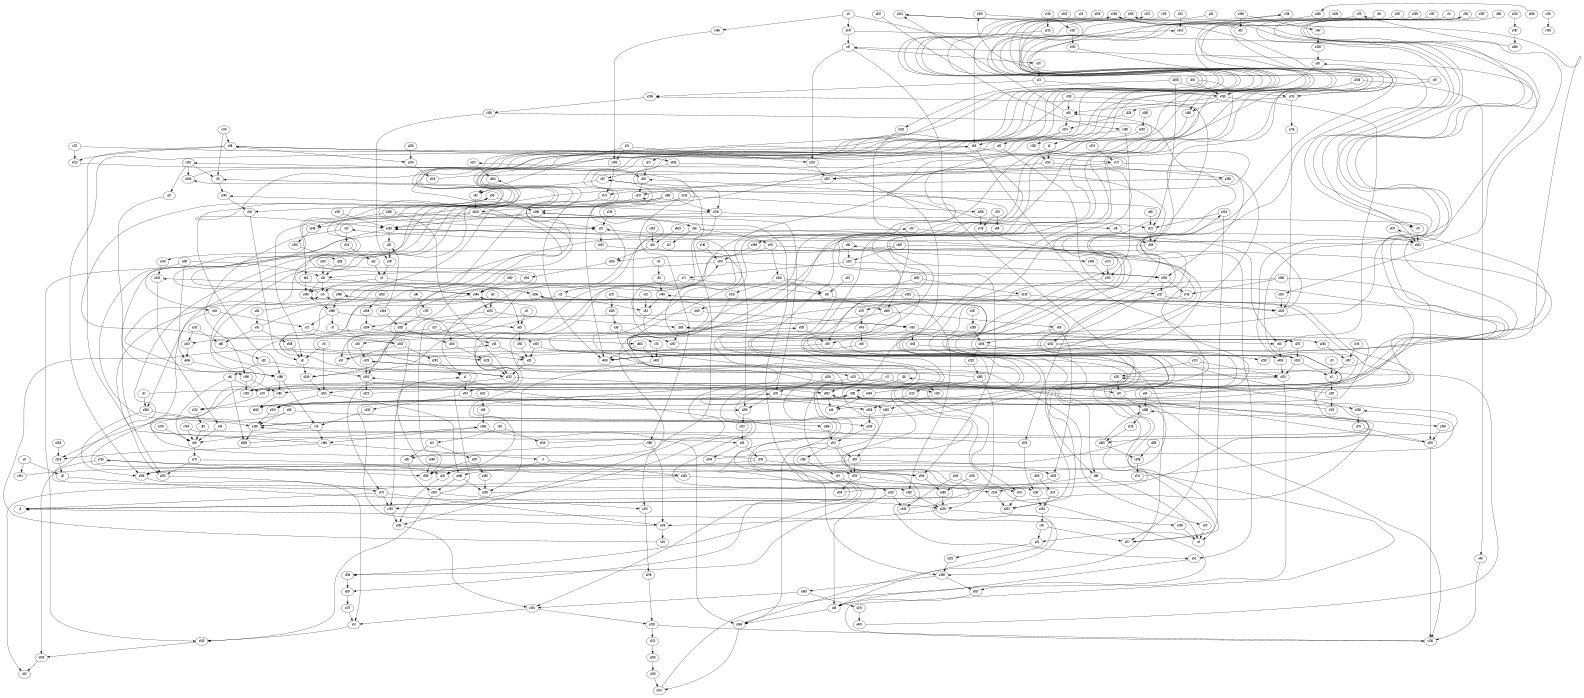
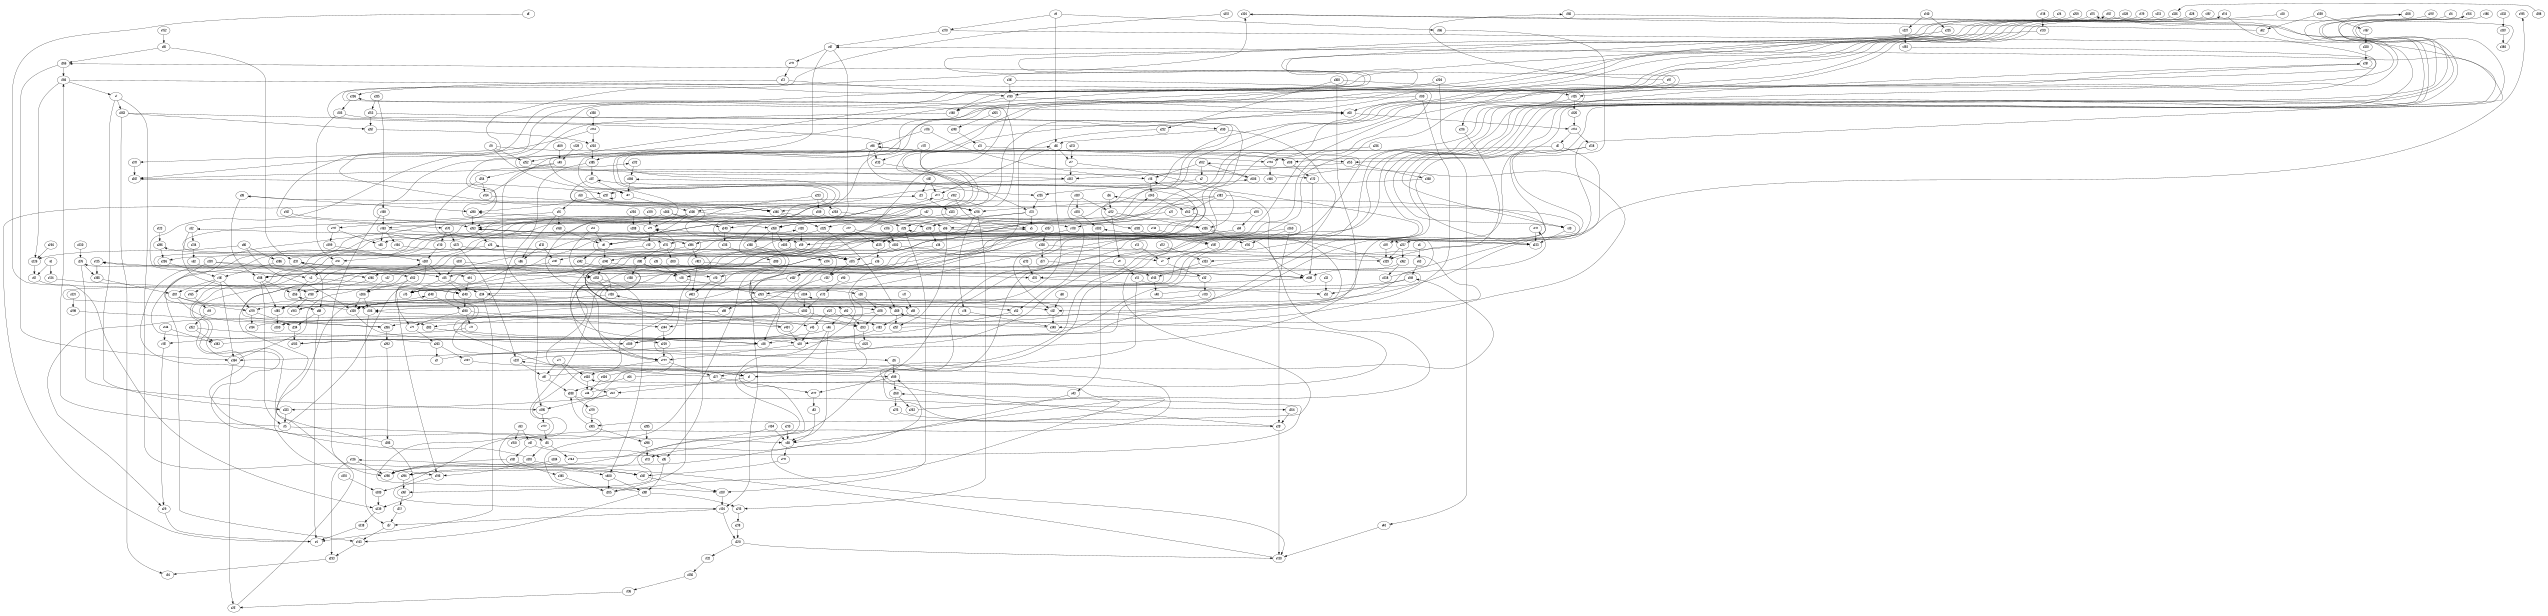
  digraph {
    fontname=Oswald
    node [fontname=Oswald player=1]
    edge [fontname=Oswald]
    v0
    v51
    v124 [player=0]
    v239 [player=0]
    v340 [player=0]
    v147 [player=0]
    v1
    v333
    v295 [player=0]
    v321 [player=0]
    v2
    v114 [player=0]
    v119 [player=0]
    v3 [player=0]
    v356 [player=0]
    v390
    v125 [player=0]
    v4
    v23
    v323
    v206 [player=0]
    v5
    v105
    v63 [player=0]
    v6
    v149
    v7 [player=0]
    v347
    v363
    v15 [player=0]
    v207 [player=0]
    v54
    v267 [player=0]
    v8 [player=0]
    v240
+   v342 [player=0]
    v253
    v75 [player=0]
    v70 [player=0]
    v66 [player=0]
    v9
    v166
    v270
    v106
    v117 [player=0]
    v171 [player=0]
    v108 [player=0]
    v47 [player=0]
    v185 [player=0]
    v10
-   v223 [label=v423]
+   v223
    v32
    v12 [player=0]
    v11
    v18
    v53 [player=0]
-   v269 [label=v569]
+   v269
    v376
    v13 [player=0]
    v14
    v159 [player=0]
    v400 [player=0]
    v22
    v58
    v184 [player=0]
-   v101 [player=0 label=v501]
+   v101 [player=0]
    v211
    v226
    v16 [player=0]
    v245 [player=0]
    v142 [player=0]
    v69 [player=0]
    v17
    v183 [player=0]
    v369 [player=0]
    v89
    v352 [player=0]
    v19
    v38 [player=0]
    v343 [player=0]
    v20
    v229
    v222 [player=0]
    v21
    v255
    v131
    v408
    v358
    v24
    v218
    v78
    v215
    v249
    v25 [player=0]
    v241 [player=0]
    v26 [player=0]
    v189 [player=0]
    v122 [player=0]
    v268
    v96 [player=0]
    v27
    v115 [player=0]
    v257
    v28 [player=0]
    v277 [player=0]
    v402 [player=0]
    v29
    v378 [player=0]
    v30
    v393
    v155 [player=0]
    v31
    v361 [player=0]
    v368 [player=0]
    v198
    v314
    v193
    v62
    v33 [player=0]
    v34
    v45
    v35 [player=0]
    v334 [player=0]
-   v284 [label=v484]
+   v284
    v121
    v36
    v403
    v134 [player=0]
    v37 [player=0]
    v301 [player=0]
    v306 [player=0]
    v196
    v339
    v364
    v251
    v39
    v130 [player=0]
    v40
    v126
    v41 [player=0]
    v95 [player=0]
    v181 [player=0]
    v381 [player=0]
    v290
    v345 [player=0]
    v42
    v300
    v263 [player=0]
    v43
    v44
    v46
-   v209 [label=v809]
+   v209
    v266 [player=0]
    v252 [player=0]
    v271 [player=0]
    v73 [player=0]
-   v137 [label=v837]
+   v137
    v360
    v48 [player=0]
    v231 [player=0]
    v88 [player=0]
    v254 [player=0]
    v49
    v154
    v272
    v50 [player=0]
    v76
    v353
    v86
    v168
    v217
    v145 [player=0]
    v379 [player=0]
    v338
    v52
    v302 [player=0]
    v244 [player=0]
    v55
    v318
-   v406 [player=0]
+   v406 [player=0 label=v506]
    v56
    v212
    v355
    v57 [player=0]
    v143 [player=0]
    v293
    v296 [player=0]
    v59
    v141 [player=0]
    v60 [player=0]
    v274
    v324
    v61
    v138
    v354 [player=0]
    v227
    v346
    v329
    v362
    v225
    v129 [player=0]
-   v392 [player=0]
    v64
    v303
    v388 [player=0]
    v279
    v65 [player=0]
    v405 [player=0]
    v375 [player=0]
    v188 [player=0]
    v67
    v394 [player=0]
    v68
    v349 [player=0]
    v205 [player=0]
    v151 [player=0]
    v71
    v243 [player=0]
    v72
    v91 [player=0]
    v99 [player=0]
    v242
    v199 [player=0]
    v148 [player=0]
    v74
    v92 [player=0]
    v399 [player=0]
    v77
    v87 [player=0]
    v208 [player=0]
    v79
    v172
    v80
    v386 [player=0]
    v81
    v82
    v83
    v84
    v85
    v234 [player=0]
    v203 [player=0]
    v383
    v396 [player=0]
    v292
    v90 [player=0]
    v173 [player=0]
    v282
    v322 [player=0]
    v93
    v150 [player=0]
    v337
    v94
    v371 [player=0]
    v180
    v309 [player=0]
    v97 [player=0]
    v135 [player=0]
    v160
    v216 [player=0]
    v326
    v98 [player=0]
    v133 [player=0]
    v224 [player=0]
    v385 [player=0]
    v146 [player=0]
    v219
    v280
    v276 [player=0]
    v100
    v162 [player=0]
    v102 [player=0]
    v307
-   v103 [player=0 label=v603]
-   v104 [player=0 label=v704]
+   v103 [player=0]
+   v104 [player=0]
    v367 [player=0]
    v317
    v283
    v187
    v107 [player=0]
    v109 [player=0]
    v110 [player=0]
-   v111 [player=0 label=v411]
+   v111 [player=0]
    v112
    v113 [player=0]
    v158
    v315 [player=0]
    v116 [player=0]
    v118 [player=0]
    v139 [player=0]
+   v170
    v120
    v123 [player=0]
    v286 [player=0]
    v365
    v201
    v127
    v128 [player=0]
    v325
    v132
    v256
    v136
    v220 [player=0]
    v348
    v373
    v140 [player=0]
    v235
    v327 [player=0]
    v311
    v192
    v165 [player=0]
    v194
    v144 [player=0]
    v156
    v152
    v153
    v202
    v237
    v157
    v161 [player=0]
    v163 [player=0]
    v164 [player=0]
    v195
    v320 [player=0]
    v167
    v261 [player=0]
    v169
    v344
    v174 [player=0]
    v175
    v176 [player=0]
    v177
    v178
    v179
    v182
    v200
    v304
    v391 [player=0]
    v186
    v262
    v275
    v190
    v191
    v294
    v389 [player=0]
    v197
    v401
    v204
    v210 [player=0]
    v213 [player=0]
    v214 [player=0]
    v278 [player=0]
    v316
    v221 [player=0]
    v247 [player=0]
    v238 [player=0]
    v372
    v228 [player=0]
    v230 [player=0]
    v232
    v233 [player=0]
    v258 [player=0]
    v236 [player=0]
-   v246 [label=v646]
+   v246
    v248
    v289
    v288 [player=0]
    v250
    v259
    v260
    v291
    v264
    v265
    v273
    v305 [player=0]
    v298
    v281 [player=0]
    v285
    v287
    v380
    v395 [player=0]
    v297
    v299 [player=0]
    v308 [player=0]
    v310
    v312
    v313 [player=0]
    v319
    v328
    v330
    v377 [player=0]
    v331
    v332
    v335 [player=0]
    v336 [player=0]
    v341
    v350 [player=0]
    v351 [player=0]
-   v357 [label=v857]
+   v357
    v374
    v359 [player=0]
    v407
    v366
    v370
    v382 [player=0]
    v384
    v387
    v397
    v398 [player=0]
    v404 [player=0]
    v409
    v0 -> v51
    v0 -> v124
    v51 -> v239 [constraint="t >= 4"]
    v124 -> v340 [constraint="t >= 2"]
-   v239 -> v379
    v239 -> v338
    v340 -> v390
    v147 -> v333
    v147 -> v295
    v1 -> v147
    v333 -> v15
    v295 -> v272
    v321 -> v114 [constraint="t >= 3"]
    v321 -> v119
    v2 -> v321
    v114 -> v240 [constraint="t >= 1"]
    v119 -> v26 [constraint="t < 10"]
    v3 -> v340
    v3 -> v356
    v356 -> v125 [constraint="t mod 4 == 2"]
    v390 -> v71
    v390 -> v72
    v390 -> v344
    v125 -> v365
    v4 -> v23 [constraint="t < 6"]
    v23 -> v323
    v323 -> v358
    v206 -> v105
    v5 -> v206 [constraint="t < 7"]
    v105 -> v241
    v105 -> v283 [constraint="t mod 4 == 2"]
    v63 -> v149
    v6 -> v63
    v149 -> v75 [constraint="t mod 4 == 0"]
    v149 -> v53
+   v7 -> v333
    v7 -> v347
    v7 -> v363
    v347 -> v207
    v363 -> v1 [constraint="t < 5"]
    v363 -> v54
    v363 -> v267
    v15 -> v22 [constraint="t mod 4 == 3"]
    v15 -> v58
    v15 -> v184
    v207 -> v134
    v267 -> v202
    v8 -> v240
+   v8 -> v342
    v240 -> v253
    v240 -> v75 [constraint="t >= 4"]
+   v342 -> v70
    v253 -> v159
    v253 -> v400
    v75 -> v284 [constraint="t >= 1"]
    v70 -> v403
    v66 -> v106
    v66 -> v117
    v66 -> v171
    v9 -> v66
    v9 -> v166
    v9 -> v270
    v166 -> v108
    v270 -> v47
    v270 -> v185 [constraint="t < 15"]
    v106 -> v57
    v117 -> v339 [constraint="t < 5"]
    v171 -> v361
    v171 -> v355
    v108 -> v172
    v47 -> v358
    v47 -> v252
    v47 -> v271
    v185 -> v200
    v10 -> v223
    v223 -> v32 [constraint="t >= 3"]
    v32 -> v198
    v32 -> v314
    v12 -> v1
    v12 -> v53
    v11 -> v12
    v11 -> v18
    v18 -> v269
-   v53 -> v376 [constraint="t mod 4 == 3"]
    v269 -> v369
    v269 -> v89
    v376 -> v263 [constraint="t mod 2 == 0"]
    v376 -> v302
    v13 -> v2
    v14 -> v8
    v14 -> v253
    v159 -> v339
    v159 -> v276 [constraint="t >= 4"]
    v400 -> v381
    v400 -> v205
    v22 -> v66 [constraint="t >= 4"]
    v22 -> v101
    v58 -> v211
    v184 -> v7
    v184 -> v75 [constraint="t mod 5 == 1"]
    v184 -> v226
    v101 -> v408 [constraint="t >= 2"]
    v211 -> v347
-   v211 -> v255
    v226 -> v51
    v16 -> v245
    v245 -> v142
    v142 -> v8
    v69 -> v183
    v17 -> v69
    v183 -> v28
    v369 -> v257
    v89 -> v383
    v89 -> v396
    v352 -> v38
    v352 -> v343
    v19 -> v352
    v38 -> v364
    v343 -> v156 [constraint="t >= 2"]
    v20 -> v229 [constraint="t mod 4 == 3"]
    v229 -> v222
    v222 -> v245 [constraint="t >= 1"]
    v222 -> v277
    v222 -> v402
    v21 -> v255
    v255 -> v131
    v131 -> v5
    v131 -> v379
    v131 -> v129
    v408 -> v334 [constraint="t mod 3 == 1"]
    v358 -> v137
    v358 -> v360
    v24 -> v218 [constraint="t mod 5 == 1"]
    v218 -> v78
    v218 -> v215
    v218 -> v249
    v78 -> v349
    v215 -> v278
    v249 -> v316
    v25 -> v241
    v241 -> v3
    v26 -> v189
    v189 -> v122
    v189 -> v268
    v122 -> v83
+   v268 -> v262
    v268 -> v275
    v96 -> v223
    v96 -> v115
    v96 -> v257
-   v96 -> v27
-   v115 -> v254
+   v27 -> v96
+   v254 -> v115
    v115 -> v180
    v115 -> v309
    v257 -> v47 [constraint="t >= 2"]
    v28 -> v222
    v277 -> v125 [constraint="t mod 4 == 0"]
    v277 -> v122
    v402 -> v44
    v29 -> v4
    v378 -> v29 [constraint="t >= 3"]
    v378 -> v393
    v30 -> v378
    v393 -> v322
    v155 -> v361
    v155 -> v368
    v31 -> v155
    v361 -> v237
    v368 -> v346 [constraint="t mod 5 == 0"]
    v198 -> v185
    v198 -> v193
    v314 -> v62
    v193 -> v195 [constraint="t mod 4 == 2"]
    v62 -> v3
    v33 -> v53
    v34 -> v45 [constraint="t mod 2 == 1"]
    v45 -> v28
    v35 -> v340
    v35 -> v75
-   v35 -> v69
+   v35 -> v334
    v334 -> v4
    v334 -> v121
    v284 -> v42
    v121 -> v349
    v36 -> v207 [constraint="t mod 5 == 2"]
    v36 -> v70
    v403 -> v205
    v134 -> v57
    v134 -> v220
    v37 -> v301 [constraint="t >= 3"]
    v37 -> v306
    v301 -> v35
    v301 -> v196
    v306 -> v106
    v306 -> v339
    v196 -> v389
    v339 -> v356 [constraint="t mod 4 == 3"]
    v339 -> v209
    v364 -> v5 [constraint="t >= 1"]
    v364 -> v251
    v251 -> v348 [constraint="t mod 3 == 1"]
    v39 -> v18
    v130 -> v126 [constraint="t mod 4 == 2"]
    v40 -> v130
    v126 -> v290
    v126 -> v293
    v41 -> v95
    v41 -> v181
    v95 -> v381
    v181 -> v290
    v181 -> v345
    v381 -> v215
    v381 -> v143
    v381 -> v371 [constraint="t >= 5"]
    v290 -> v189 [constraint="t >= 4"]
    v345 -> v205
    v42 -> v300
    v300 -> v8
    v300 -> v22
    v300 -> v96
    v300 -> v263
    v263 -> v25
    v263 -> v188 [constraint="t < 12"]
    v43 -> v58
-   v369 -> v44 [constraint="t < 13"]
+   v44 -> v369 [constraint="t < 13"]
    v46 -> v58
    v46 -> v277
    v46 -> v209
    v209 -> v266 [constraint="t >= 5"]
    v266 -> v184
    v266 -> v364
    v252 -> v361
    v271 -> v73
    v73 -> v206
    v73 -> v199
    v137 -> v38
    v360 -> v134
    v360 -> v374
    v48 -> v231 [constraint="t >= 3"]
    v231 -> v253
    v231 -> v88
    v88 -> v4
    v88 -> v234
    v254 -> v154
    v49 -> v295
    v49 -> v254
    v154 -> v346
-   v154 -> v208 [constraint="t mod 4 == 3"]
+   v154 -> v157 [constraint="t mod 4 == 3"]
    v272 -> v55
    v50 -> v76
    v50 -> v353 [constraint="t >= 5"]
    v76 -> v86
    v76 -> v168
    v76 -> v217 [constraint="t < 14"]
+   v353 -> v145
    v86 -> v92 [constraint="t < 12"]
    v168 -> v8
    v217 -> v65
    v217 -> v399
    v145 -> v48
    v379 -> v189 [constraint="t mod 2 == 1"]
    v379 -> v34
    v338 -> v4
    v52 -> v38
    v302 -> v2
    v302 -> v60 [constraint="t >= 3"]
    v302 -> v375
    v244 -> v268 [constraint="t < 7"]
    v55 -> v244
    v55 -> v318
    v318 -> v400
    v318 -> v196
    v318 -> v406 [constraint="t < 13"]
    v406 -> v307 [constraint="t < 5"]
    v56 -> v212
    v212 -> v11
    v212 -> v355
    v355 -> v227
    v355 -> v116
    v57 -> v143
    v143 -> v293
    v293 -> v54
    v296 -> v141
    v59 -> v296 [constraint="t >= 5"]
    v141 -> v364
    v141 -> v219
    v141 -> v201
    v141 -> v165
    v60 -> v274
    v60 -> v324 [constraint="t >= 4"]
    v274 -> v61
    v274 -> v138
    v324 -> v354 [constraint="t mod 4 == 3"]
    v61 -> v227
    v61 -> v346 [constraint="t >= 5"]
    v138 -> v155
    v138 -> v172 [constraint="t mod 5 == 3"]
    v354 -> v291
    v227 -> v329
    v227 -> v362
    v346 -> v225
    v346 -> v129
-   v346 -> v392
    v329 -> v22 [constraint="t mod 3 == 1"]
    v362 -> v408
    v362 -> v238
    v362 -> v372 [constraint="t mod 2 == 1"]
    v225 -> v369
    v225 -> v394
    v129 -> v207
-   v392 -> v239
+   v129 -> v325
    v64 -> v303 [constraint="t mod 5 == 0"]
    v64 -> v388
    v303 -> v43
    v388 -> v279
    v279 -> v305
-   v65 -> v405
+   v358 -> v405
    v405 -> v375
    v375 -> v137
    v375 -> v286 [constraint="t < 12"]
+   v188 -> v356
    v188 -> v15
    v188 -> v185
    v67 -> v225
    v67 -> v188 [constraint="t mod 3 == 2"]
    v394 -> v103
    v394 -> v247
    v68 -> v121
    v349 -> v106 [constraint="t < 11"]
    v205 -> v402 [constraint="t >= 3"]
-   v151 -> v203
+   v151 -> v29
    v71 -> v151 [constraint="t >= 2"]
    v243 -> v91
    v243 -> v99 [constraint="t mod 4 == 3"]
    v243 -> v242
    v72 -> v243
    v91 -> v56 [constraint="t mod 5 == 4"]
    v99 -> v188
    v99 -> v280
    v242 -> v1
    v199 -> v60
    v199 -> v65
    v199 -> v148
    v148 -> v355 [constraint="t mod 3 == 0"]
    v74 -> v10 [constraint="t < 14"]
    v92 -> v393
    v92 -> v46
    v399 -> v301
    v77 -> v147
    v77 -> v402
    v77 -> v87
    v87 -> v388
    v87 -> v208 [constraint="t >= 2"]
    v208 -> v223 [constraint="t < 13"]
    v79 -> v108
    v79 -> v42
    v79 -> v252
    v172 -> v408
    v80 -> v226
    v80 -> v339
    v80 -> v386
    v386 -> v141
    v81 -> v30 [constraint="t >= 4"]
    v82 -> v324 [constraint="t < 5"]
    v83 -> v58
    v84 -> v347 [constraint="t mod 3 == 2"]
    v85 -> v266
+   v85 -> v231
    v234 -> v203
    v203 -> v261 [constraint="t < 8"]
    v383 -> v38 [constraint="t mod 2 == 1"]
    v396 -> v117 [constraint="t < 12"]
    v396 -> v292
    v292 -> v395
    v90 -> v173
    v173 -> v282
    v282 -> v393
    v282 -> v344
    v322 -> v16 [constraint="t mod 4 == 2"]
    v93 -> v41
    v93 -> v150
    v150 -> v337 [constraint="t mod 2 == 0"]
    v337 -> v87
    v337 -> v280 [constraint="t mod 2 == 0"]
    v94 -> v340
    v371 -> v218
    v371 -> v42
    v180 -> v18
    v180 -> v134 [constraint="t < 8"]
    v180 -> v158
    v309 -> v315
    v97 -> v135
    v97 -> v160 [constraint="t < 15"]
    v135 -> v216
    v135 -> v326
    v160 -> v121 [constraint="t mod 4 == 0"]
    v216 -> v329
    v326 -> v274
    v98 -> v255
    v98 -> v133
    v98 -> v224
    v98 -> v385
    v133 -> v131 [constraint="t >= 1"]
    v224 -> v146
    v385 -> v371
    v385 -> v219
    v146 -> v98 [constraint="t mod 5 == 0"]
    v219 -> v234
    v219 -> v194
    v280 -> v263
-   v280 -> v276
    v276 -> v295
    v276 -> v365
    v100 -> v60
    v100 -> v349
    v100 -> v162 [constraint="t < 10"]
    v162 -> v306
    v162 -> v72
    v102 -> v16
    v102 -> v21
    v102 -> v406
    v307 -> v237
    v103 -> v408
    v103 -> v403
    v104 -> v58
    v104 -> v367 [constraint="t mod 4 == 1"]
    v367 -> v317
    v317 -> v57
    v283 -> v187
    v187 -> v2
    v107 -> v263
    v109 -> v95
    v109 -> v379
    v110 -> v301
    v111 -> v223
    v112 -> v353
-   v113 -> v388 [constraint="t < 6"]
+   v388 -> v113 [constraint="t < 6"]
    v158 -> v129 [constraint="t >= 4"]
    v315 -> v203 [constraint="t mod 5 == 3"]
    v116 -> v405 [constraint="t >= 4"]
    v118 -> v139
+   v139 -> v170 [constraint="t < 8"]
+   v170 -> v110
+   v170 -> v373
    v120 -> v59
    v123 -> v286
    v286 -> v296
    v365 -> v201
    v201 -> v106
    v201 -> v383
    v201 -> v219
    v127 -> v45
-   v127 -> v91
+   v127 -> v183
    v128 -> v49
    v325 -> v36
    v132 -> v256
    v256 -> v136
    v136 -> v251
    v220 -> v130
    v220 -> v132
    v348 -> v390
    v373 -> v375
    v373 -> v337
    v140 -> v235
    v140 -> v327
    v235 -> v311 [constraint="t >= 1"]
    v327 -> v192
    v311 -> v307
    v192 -> v294 [constraint="t mod 3 == 0"]
    v165 -> v19
    v194 -> v102 [constraint="t < 8"]
    v144 -> v343
    v144 -> v151
    v156 -> v10 [constraint="t < 11"]
    v152 -> v85
    v153 -> v267
    v153 -> v393 [constraint="t mod 2 == 1"]
-   v202 -> v161
+   v202 -> v385
    v237 -> v280
    v237 -> v237
    v157 -> v130 [constraint="t < 14"]
    v161 -> v23
    v161 -> v117
    v163 -> v59
    v163 -> v65
    v163 -> v164
    v164 -> v193 [constraint="t mod 5 == 3"]
-   v195 -> v392 [constraint="t >= 3"]
    v320 -> v261
    v167 -> v320
    v261 -> v401 [constraint="t < 12"]
    v169 -> v290
    v169 -> v163
    v344 -> v229
    v174 -> v187
    v175 -> v148 [constraint="t < 10"]
    v176 -> v16
    v176 -> v98
    v177 -> v375 [constraint="t >= 1"]
    v177 -> v133
    v178 -> v339 [constraint="t >= 5"]
    v179 -> v55 [constraint="t mod 5 == 2"]
    v182 -> v5 [constraint="t < 13"]
    v182 -> v346
-   v200 -> v346 [constraint="t >= 2"]
+   v200 -> v304 [constraint="t >= 2"]
    v304 -> v25 [constraint="t mod 4 == 3"]
    v304 -> v282
    v391 -> v329
    v186 -> v391 [constraint="t mod 4 == 2"]
    v262 -> v263 [constraint="t >= 3"]
    v275 -> v291
    v190 -> v66
    v190 -> v315
    v191 -> v84
    v191 -> v178
    v294 -> v367
    v389 -> v239
    v197 -> v52 [constraint="t < 8"]
    v401 -> v159 [constraint="t >= 4"]
    v401 -> v28
    v204 -> v40
    v204 -> v199
    v210 -> v58
    v213 -> v171
    v214 -> v307 [constraint="t < 6"]
    v214 -> v202
    v278 -> v220
    v316 -> v289
    v221 -> v325
    v221 -> v200 [constraint="t < 13"]
    v247 -> v246
    v238 -> v111 [constraint="t mod 2 == 1"]
    v372 -> v284
    v228 -> v88 [constraint="t mod 5 == 3"]
    v230 -> v276
    v232 -> v269
    v233 -> v300
    v233 -> v109
    v233 -> v258
    v258 -> v178
    v236 -> v224
    v246 -> v198
    v248 -> v31
    v289 -> v35
    v288 -> v394
    v250 -> v288
    v259 -> v94 [constraint="t < 14"]
    v260 -> v28 [constraint="t >= 3"]
    v260 -> v116
    v260 -> v291
    v291 -> v130
    v291 -> v263 [constraint="t mod 4 == 1"]
    v264 -> v226
    v265 -> v248
    v273 -> v315
    v305 -> v388
    v305 -> v298
    v298 -> v113
    v281 -> v35
    v281 -> v143
    v281 -> v246
    v285 -> v298
    v287 -> v380
    v380 -> v175 [constraint="t >= 4"]
    v395 -> v239
    v395 -> v120 [constraint="t < 10"]
-   v395 -> v123
    v297 -> v305 [constraint="t >= 4"]
    v299 -> v396
    v308 -> v121
    v308 -> v135
    v308 -> v232
    v310 -> v389
    v312 -> v86
    v312 -> v247
-   v196 -> v313 [constraint="t < 14"]
+   v313 -> v196 [constraint="t < 14"]
    v319 -> v22
    v328 -> v302 [constraint="t < 14"]
    v330 -> v329
    v330 -> v377
    v377 -> v145
    v331 -> v299
    v332 -> v287
    v335 -> v153
    v335 -> v169
    v336 -> v163 [constraint="t < 5"]
    v341 -> v199
    v341 -> v294 [constraint="t mod 4 == 2"]
    v350 -> v214
    v351 -> v190 [constraint="t mod 3 == 2"]
    v357 -> v59
    v357 -> v330
    v374 -> v407
    v359 -> v82
    v359 -> v167
    v407 -> v378 [constraint="t < 13"]
    v366 -> v222
    v366 -> v358
    v366 -> v249
    v370 -> v303
    v382 -> v142
    v382 -> v69 [constraint="t < 13"]
    v382 -> v408
    v382 -> v218
    v384 -> v290
    v387 -> v52
    v387 -> v212
    v387 -> v370
    v397 -> v222 [constraint="t >= 3"]
    v397 -> v35
    v398 -> v336 [constraint="t mod 3 == 2"]
    v404 -> v149 [constraint="t >= 4"]
    v404 -> v44
    v409 -> v49
  }
